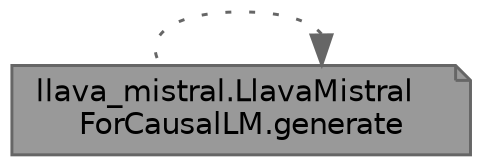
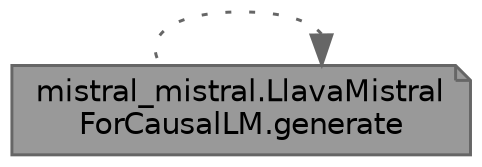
  digraph {
    rankdir=RL
-   n1 [color=gray40 fillcolor=grey60 fontcolor=black fontname=Helvetica fontsize=10 height=0.2 label="llava_mistral.LlavaMistral\lForCausalLM.generate" shape=note style=filled width=0.4]
+   n1 [color=gray40 fillcolor=grey60 fontcolor=black fontname=Helvetica fontsize=10 height=0.2 label="mistral_mistral.LlavaMistral\lForCausalLM.generate" shape=note style=filled width=0.4]
    n1 -> n1 [color=gray40 dir=back fontname=Helvetica fontsize=10 labelfontname=Helvetica labelfontsize=10 style=dotted]
  }
